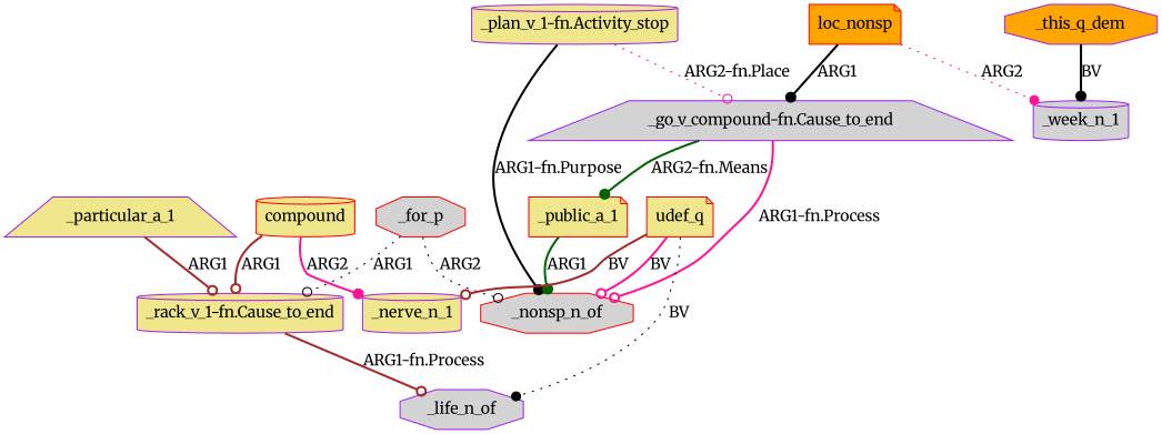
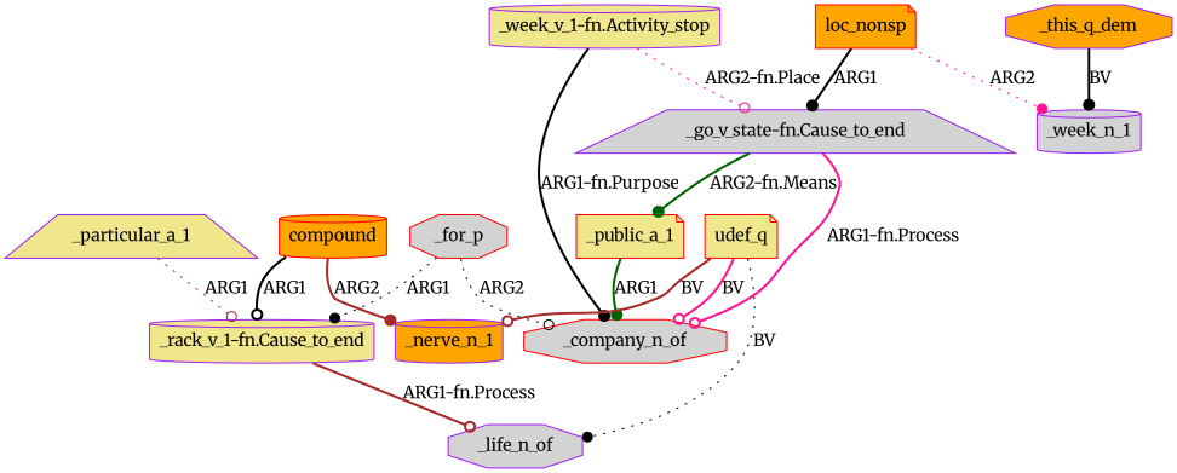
  digraph {
    fontname=Merriweather
    node [color=purple fillcolor=khaki fontname=Merriweather shape=cylinder style=filled]
    edge [arrowhead=dot color=black fontname=Merriweather style=bold]
    _for_p [color=red fillcolor=lightgrey shape=octagon]
    "_rack_v_1-fn.Cause_to_end"
-   _company_n_of [color=red fillcolor=lightgrey shape=octagon label=_nonsp_n_of]
+   _company_n_of [color=red fillcolor=lightgrey shape=octagon]
    _life_n_of [fillcolor=lightgrey shape=octagon]
-   "_plan_v_1-fn.Activity_stop"
-   "_go_v_state-fn.Cause_to_end" [fillcolor=lightgrey shape=trapezium label="_go_v_compound-fn.Cause_to_end"]
+   "_plan_v_1-fn.Activity_stop" [label="_week_v_1-fn.Activity_stop"]
+   "_go_v_state-fn.Cause_to_end" [fillcolor=lightgrey shape=trapezium]
    _public_a_1 [color=red shape=note]
    _this_q_dem [fillcolor=orange shape=octagon]
    _week_n_1 [fillcolor=lightgrey]
    loc_nonsp [color=red fillcolor=orange shape=note]
-   compound [color=red]
-   _nerve_n_1
+   compound [color=red fillcolor=orange]
+   _nerve_n_1 [fillcolor=orange]
    udef_q [color=red shape=note]
    _particular_a_1 [shape=trapezium]
-   _for_p -> "_rack_v_1-fn.Cause_to_end" [arrowhead=odot label=ARG1 style=dotted]
+   _for_p -> "_rack_v_1-fn.Cause_to_end" [label=ARG1 style=dotted]
    _for_p -> _company_n_of [arrowhead=odot label=ARG2 style=dotted]
    "_rack_v_1-fn.Cause_to_end" -> _life_n_of [arrowhead=odot color=brown label="ARG1-fn.Process"]
    "_plan_v_1-fn.Activity_stop" -> _company_n_of [label="ARG1-fn.Purpose"]
    "_plan_v_1-fn.Activity_stop" -> "_go_v_state-fn.Cause_to_end" [arrowhead=odot color=deeppink label="ARG2-fn.Place" style=dotted]
    "_go_v_state-fn.Cause_to_end" -> _company_n_of [arrowhead=odot color=deeppink label="ARG1-fn.Process"]
    "_go_v_state-fn.Cause_to_end" -> _public_a_1 [color=darkgreen label="ARG2-fn.Means"]
    _public_a_1 -> _company_n_of [color=darkgreen label=ARG1]
    _this_q_dem -> _week_n_1 [label=BV]
    loc_nonsp -> "_go_v_state-fn.Cause_to_end" [label=ARG1]
    loc_nonsp -> _week_n_1 [color=deeppink label=ARG2 style=dotted]
-   compound -> "_rack_v_1-fn.Cause_to_end" [arrowhead=odot color=brown label=ARG1]
-   compound -> _nerve_n_1 [color=deeppink label=ARG2]
+   compound -> "_rack_v_1-fn.Cause_to_end" [arrowhead=odot label=ARG1]
+   compound -> _nerve_n_1 [color=brown label=ARG2]
    udef_q -> _company_n_of [arrowhead=odot color=deeppink label=BV]
    udef_q -> _life_n_of [label=BV style=dotted]
    udef_q -> _nerve_n_1 [arrowhead=odot color=brown label=BV]
-   _particular_a_1 -> "_rack_v_1-fn.Cause_to_end" [arrowhead=odot color=brown label=ARG1]
+   _particular_a_1 -> "_rack_v_1-fn.Cause_to_end" [arrowhead=odot color=brown label=ARG1 style=dotted]
  }
